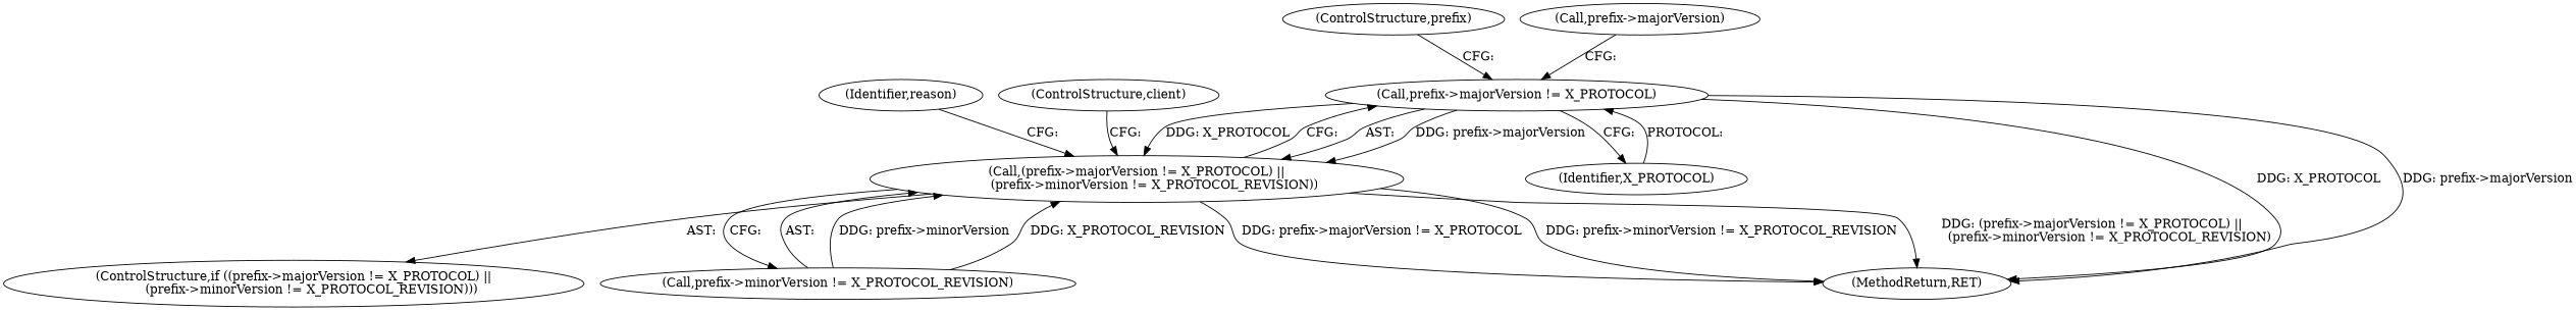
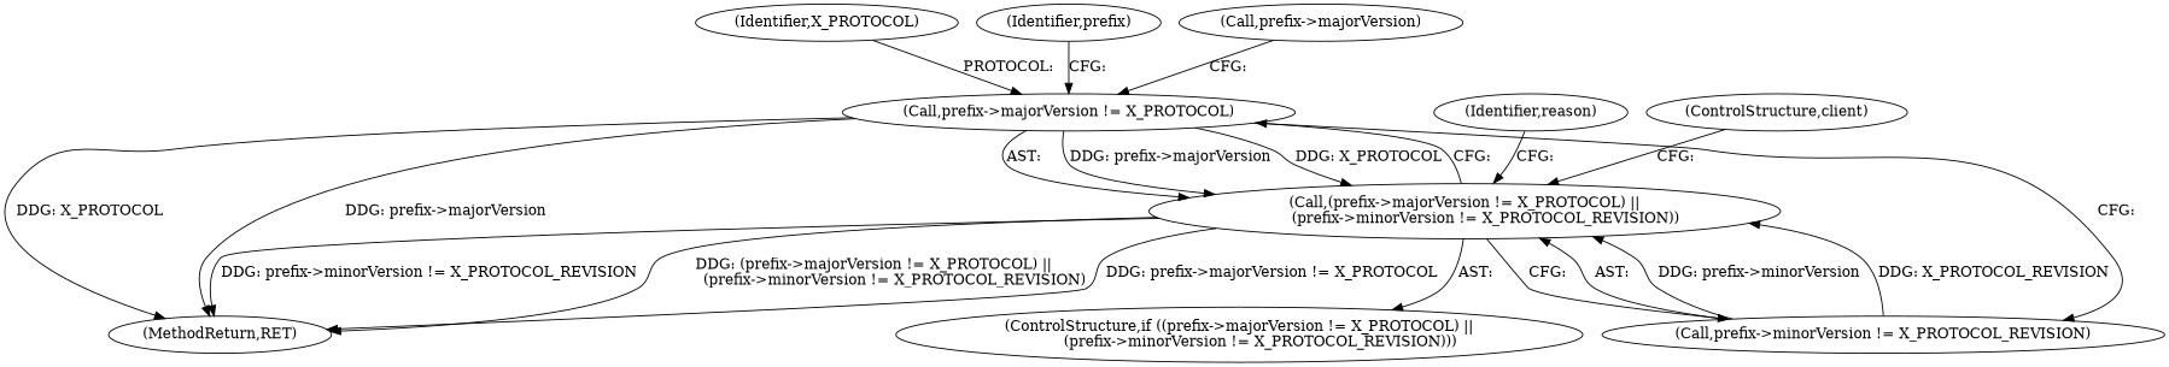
  digraph {
    n1 [label="(Call,prefix->majorVersion != X_PROTOCOL)"]
    n2 [label="(Call,(prefix->majorVersion != X_PROTOCOL) ||\n         (prefix->minorVersion != X_PROTOCOL_REVISION))"]
    n3 [label="(Identifier,X_PROTOCOL)"]
    n4 [label="(MethodReturn,RET)"]
    n5 [label="(ControlStructure,if ((prefix->majorVersion != X_PROTOCOL) ||\n         (prefix->minorVersion != X_PROTOCOL_REVISION)))"]
    n6 [label="(Call,prefix->minorVersion != X_PROTOCOL_REVISION)"]
    n7 [label="(Identifier,reason)"]
-   n8 [label="(ControlStructure,prefix)"]
+   n8 [label="(Identifier,prefix)"]
    n9 [label="(Call,prefix->majorVersion)"]
    n10 [label="(ControlStructure,client)"]
    n1 -> n2 [label="AST: "]
    n1 -> n2 [label="DDG: prefix->majorVersion"]
    n1 -> n2 [label="DDG: X_PROTOCOL"]
-   n1 -> n3 [label="CFG: "]
+   n1 -> n6 [label="CFG: "]
    n1 -> n4 [label="DDG: X_PROTOCOL"]
    n1 -> n4 [label="DDG: prefix->majorVersion"]
    n2 -> n1 [label="CFG: "]
    n2 -> n4 [label="DDG: prefix->minorVersion != X_PROTOCOL_REVISION"]
    n2 -> n4 [label="DDG: (prefix->majorVersion != X_PROTOCOL) ||\n         (prefix->minorVersion != X_PROTOCOL_REVISION)"]
    n2 -> n4 [label="DDG: prefix->majorVersion != X_PROTOCOL"]
    n2 -> n5 [label="AST: "]
    n2 -> n6 [label="CFG: "]
    n3 -> n1 [label="PROTOCOL: "]
    n6 -> n2 [label="AST: "]
    n6 -> n2 [label="DDG: prefix->minorVersion"]
    n6 -> n2 [label="DDG: X_PROTOCOL_REVISION"]
    n7 -> n2 [label="CFG: "]
    n8 -> n1 [label="CFG: "]
    n9 -> n1 [label="CFG: "]
    n10 -> n2 [label="CFG: "]
  }
